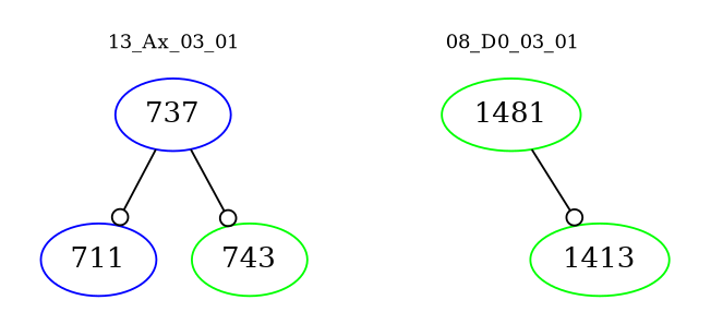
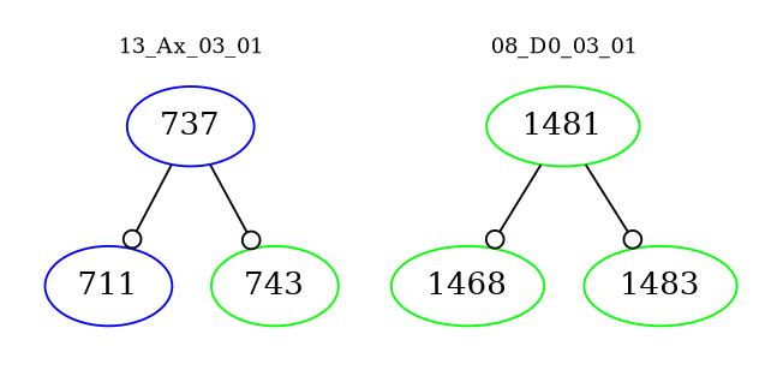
  digraph {
    node [color=green]
    edge [arrowhead=odot color=black]
    n1 [color=blue label=737]
    n2 [color=blue label=711]
    n3 [label=743]
    n4 [label=1481]
-   n6 [label=1413]
+   n5 [label=1468]
+   n6 [label=1483]
    subgraph cluster_1 {
      color=white
      fontsize=10
      label="13_Ax_03_01"
      n1
      n2
      n3
    }
    subgraph cluster_2 {
      color=white
      fontsize=10
      label="08_D0_03_01"
      n4
+     n5
      n6
    }
    n1 -> n2
    n1 -> n3
+   n4 -> n5
    n4 -> n6
  }
